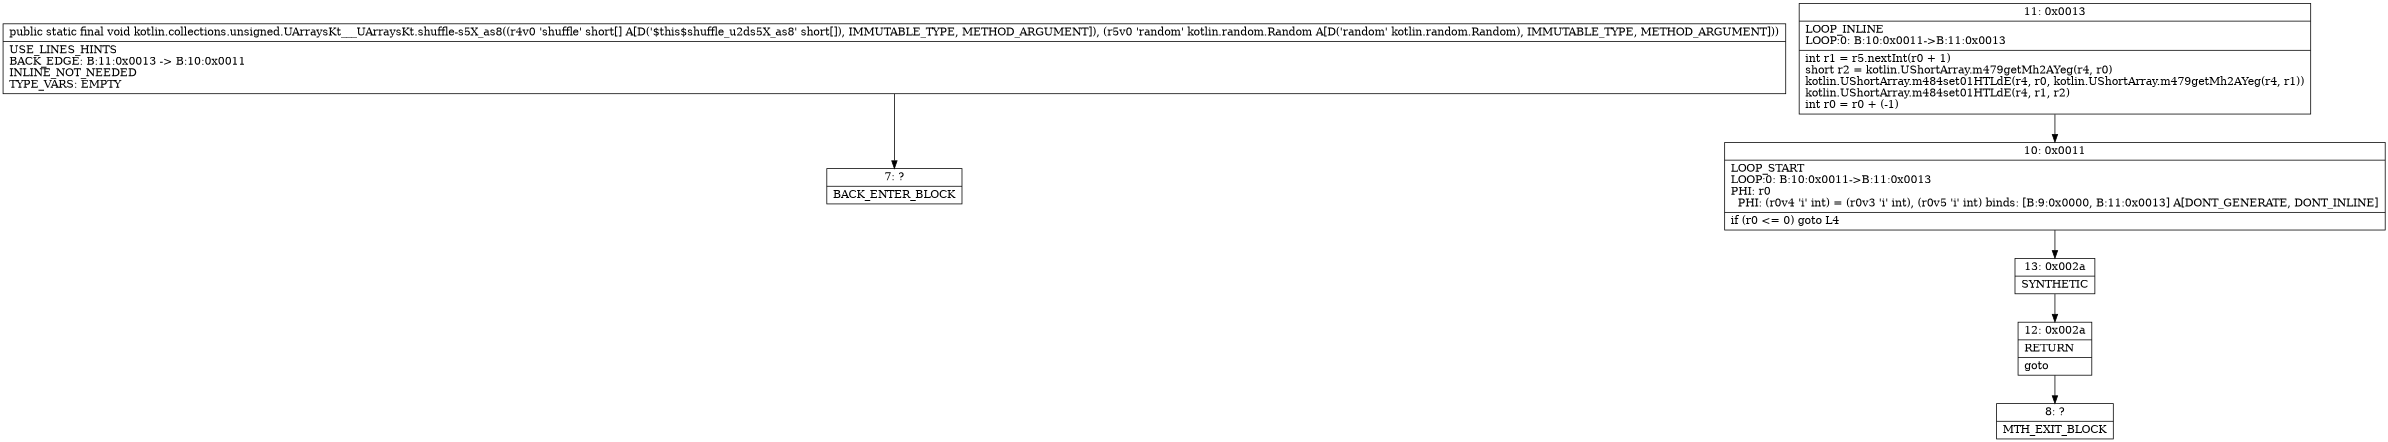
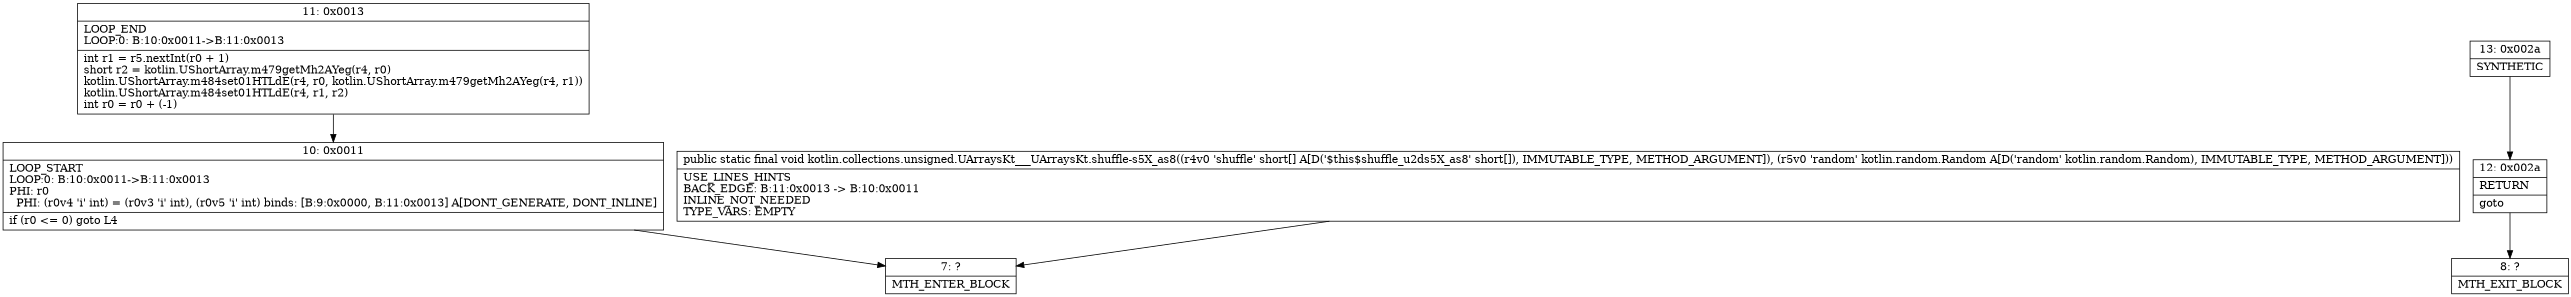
  digraph {
    node [shape=record]
-   n1 [label="{7\:\ ?|BACK_ENTER_BLOCK\l}"]
+   n1 [label="{7\:\ ?|MTH_ENTER_BLOCK\l}"]
    n2 [label="{10\:\ 0x0011|LOOP_START\lLOOP:0: B:10:0x0011\-\>B:11:0x0013\lPHI: r0 \l  PHI: (r0v4 'i' int) = (r0v3 'i' int), (r0v5 'i' int) binds: [B:9:0x0000, B:11:0x0013] A[DONT_GENERATE, DONT_INLINE]\l|if (r0 \<= 0) goto L4\l}"]
    n3 [label="{13\:\ 0x002a|SYNTHETIC\l}"]
-   n4 [label="{11\:\ 0x0013|LOOP_INLINE\lLOOP:0: B:10:0x0011\-\>B:11:0x0013\l|int r1 = r5.nextInt(r0 + 1)\lshort r2 = kotlin.UShortArray.m479getMh2AYeg(r4, r0)\lkotlin.UShortArray.m484set01HTLdE(r4, r0, kotlin.UShortArray.m479getMh2AYeg(r4, r1))\lkotlin.UShortArray.m484set01HTLdE(r4, r1, r2)\lint r0 = r0 + (\-1)\l}"]
+   n4 [label="{11\:\ 0x0013|LOOP_END\lLOOP:0: B:10:0x0011\-\>B:11:0x0013\l|int r1 = r5.nextInt(r0 + 1)\lshort r2 = kotlin.UShortArray.m479getMh2AYeg(r4, r0)\lkotlin.UShortArray.m484set01HTLdE(r4, r0, kotlin.UShortArray.m479getMh2AYeg(r4, r1))\lkotlin.UShortArray.m484set01HTLdE(r4, r1, r2)\lint r0 = r0 + (\-1)\l}"]
    n5 [label="{12\:\ 0x002a|RETURN\l|goto\l}"]
    n6 [label="{8\:\ ?|MTH_EXIT_BLOCK\l}"]
    n7 [label="{public static final void kotlin.collections.unsigned.UArraysKt___UArraysKt.shuffle\-s5X_as8((r4v0 'shuffle' short[] A[D('$this$shuffle_u2ds5X_as8' short[]), IMMUTABLE_TYPE, METHOD_ARGUMENT]), (r5v0 'random' kotlin.random.Random A[D('random' kotlin.random.Random), IMMUTABLE_TYPE, METHOD_ARGUMENT]))  | USE_LINES_HINTS\lBACK_EDGE: B:11:0x0013 \-\> B:10:0x0011\lINLINE_NOT_NEEDED\lTYPE_VARS: EMPTY\l}"]
-   n2 -> n3
+   n2 -> n1
    n3 -> n5
    n4 -> n2
    n5 -> n6
    n7 -> n1
  }
